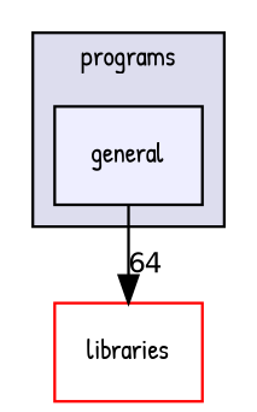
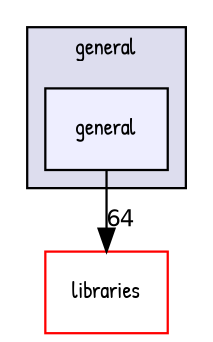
  digraph {
    compound=true
    fontname="Patrick Hand"
    node [fontname="Patrick Hand" fontsize=10 shape=box style=filled]
    n1 [fillcolor="#eeeeff" label=general pencolor=black]
    n2 [color=red fillcolor=white label=libraries]
    subgraph cluster_1 {
      bgcolor="#ddddee"
      fontsize=10
-     label=programs
+     label=general
      pencolor=black
      n1
    }
    n1 -> n2 [headlabel=64 labeldistance=1.5 labelfontname=Helvetica labelfontsize=10 fontname="Patrick Hand"]
  }
